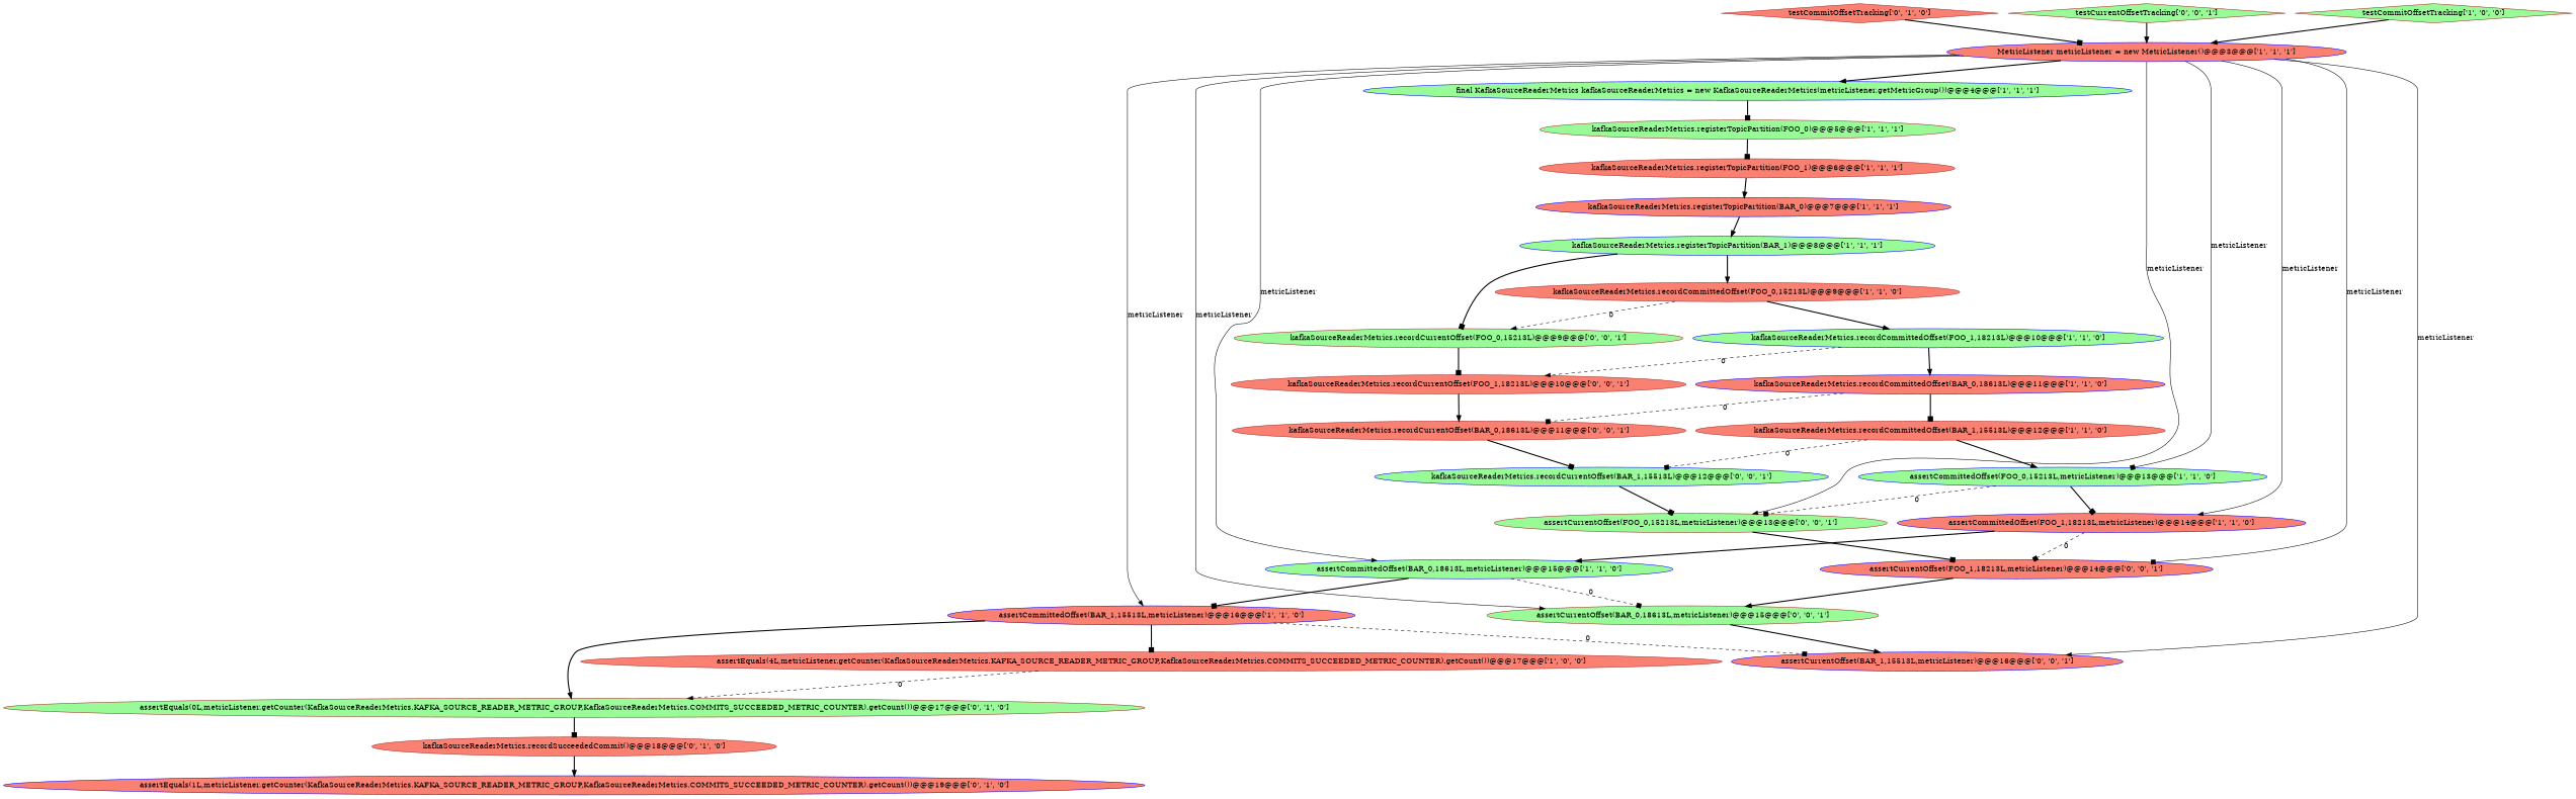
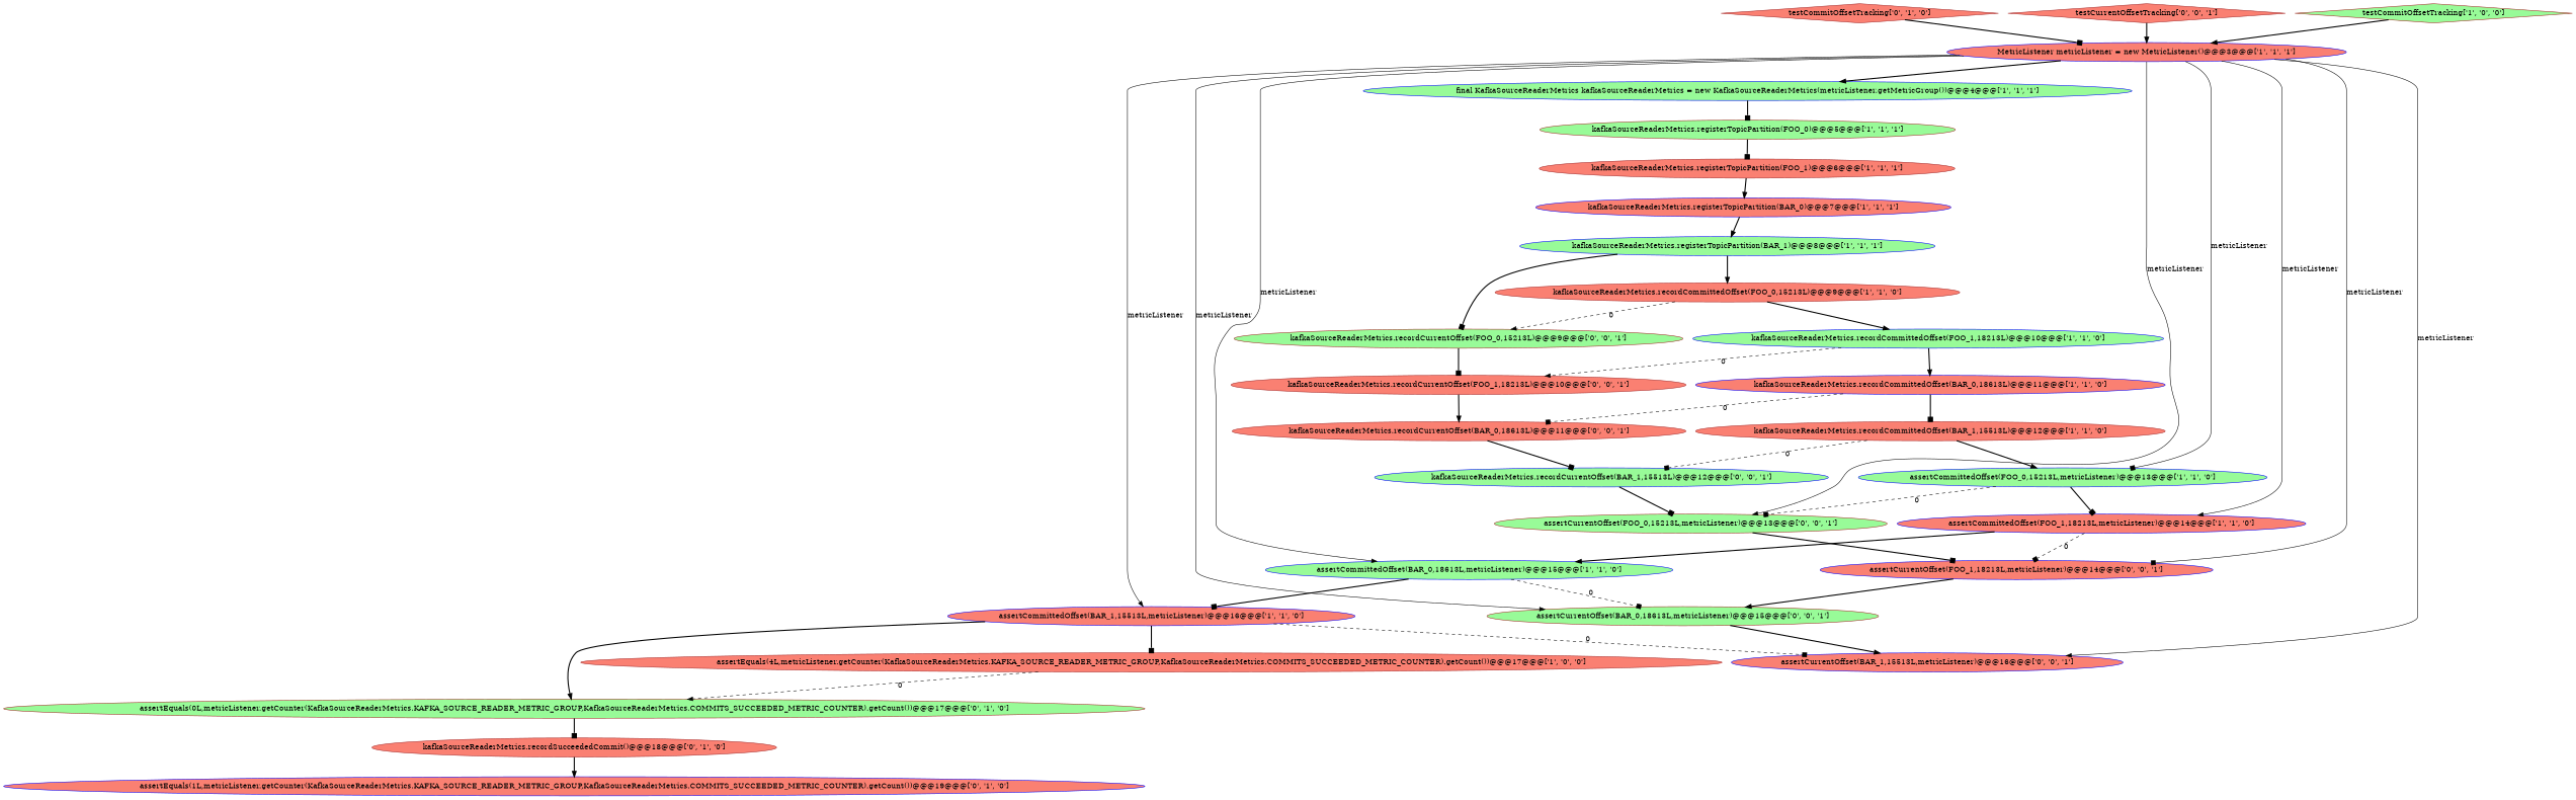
  digraph {
    node [fillcolor=salmon shape=ellipse style=filled color=brown]
    edge [style=bold arrowhead=normal]
    n1 [fillcolor=palegreen label="final KafkaSourceReaderMetrics kafkaSourceReaderMetrics = new KafkaSourceReaderMetrics(metricListener.getMetricGroup())@@@4@@@['1', '1', '1']" color=blue]
    n2 [fillcolor=palegreen label="kafkaSourceReaderMetrics.registerTopicPartition(FOO_0)@@@5@@@['1', '1', '1']"]
    n3 [fillcolor=palegreen label="assertCommittedOffset(BAR_0,18613L,metricListener)@@@15@@@['1', '1', '0']" color=blue]
    n4 [label="assertCommittedOffset(BAR_1,15513L,metricListener)@@@16@@@['1', '1', '0']" color=blue]
    n5 [fillcolor=palegreen label="assertCurrentOffset(BAR_0,18613L,metricListener)@@@15@@@['0', '0', '1']"]
    n6 [label="kafkaSourceReaderMetrics.registerTopicPartition(FOO_1)@@@6@@@['1', '1', '1']"]
    n7 [label="kafkaSourceReaderMetrics.registerTopicPartition(BAR_0)@@@7@@@['1', '1', '1']" color=blue]
    n8 [label="kafkaSourceReaderMetrics.recordCommittedOffset(BAR_0,18613L)@@@11@@@['1', '1', '0']" color=blue]
    n9 [label="kafkaSourceReaderMetrics.recordCurrentOffset(BAR_0,18613L)@@@11@@@['0', '0', '1']"]
    n10 [label="kafkaSourceReaderMetrics.recordCommittedOffset(BAR_1,15513L)@@@12@@@['1', '1', '0']"]
    n11 [fillcolor=palegreen label="assertEquals(0L,metricListener.getCounter(KafkaSourceReaderMetrics.KAFKA_SOURCE_READER_METRIC_GROUP,KafkaSourceReaderMetrics.COMMITS_SUCCEEDED_METRIC_COUNTER).getCount())@@@17@@@['0', '1', '0']"]
    n12 [label="kafkaSourceReaderMetrics.recordSucceededCommit()@@@18@@@['0', '1', '0']"]
    n13 [fillcolor=palegreen label="kafkaSourceReaderMetrics.recordCommittedOffset(FOO_1,18213L)@@@10@@@['1', '1', '0']" color=blue]
    n14 [label="kafkaSourceReaderMetrics.recordCurrentOffset(FOO_1,18213L)@@@10@@@['0', '0', '1']"]
    n15 [label="testCommitOffsetTracking['0', '1', '0']" shape=diamond]
    n16 [label="MetricListener metricListener = new MetricListener()@@@3@@@['1', '1', '1']" color=blue]
    n17 [fillcolor=palegreen label="kafkaSourceReaderMetrics.registerTopicPartition(BAR_1)@@@8@@@['1', '1', '1']" color=blue]
    n18 [label="kafkaSourceReaderMetrics.recordCommittedOffset(FOO_0,15213L)@@@9@@@['1', '1', '0']"]
    n19 [fillcolor=palegreen label="kafkaSourceReaderMetrics.recordCurrentOffset(FOO_0,15213L)@@@9@@@['0', '0', '1']"]
    n20 [label="assertCurrentOffset(FOO_1,18213L,metricListener)@@@14@@@['0', '0', '1']" color=blue]
-   n21 [fillcolor=palegreen label="testCurrentOffsetTracking['0', '0', '1']" shape=diamond]
+   n21 [label="testCurrentOffsetTracking['0', '0', '1']" shape=diamond]
    n22 [fillcolor=palegreen label="testCommitOffsetTracking['1', '0', '0']" shape=diamond]
    n23 [fillcolor=palegreen label="assertCommittedOffset(FOO_0,15213L,metricListener)@@@13@@@['1', '1', '0']" color=blue]
    n24 [label="assertCommittedOffset(FOO_1,18213L,metricListener)@@@14@@@['1', '1', '0']" color=blue]
    n25 [fillcolor=palegreen label="assertCurrentOffset(FOO_0,15213L,metricListener)@@@13@@@['0', '0', '1']"]
    n26 [label="assertCurrentOffset(BAR_1,15513L,metricListener)@@@16@@@['0', '0', '1']" color=blue]
    n27 [label="assertEquals(4L,metricListener.getCounter(KafkaSourceReaderMetrics.KAFKA_SOURCE_READER_METRIC_GROUP,KafkaSourceReaderMetrics.COMMITS_SUCCEEDED_METRIC_COUNTER).getCount())@@@17@@@['1', '0', '0']"]
    n28 [fillcolor=palegreen label="kafkaSourceReaderMetrics.recordCurrentOffset(BAR_1,15513L)@@@12@@@['0', '0', '1']" color=blue]
    n29 [label="assertEquals(1L,metricListener.getCounter(KafkaSourceReaderMetrics.KAFKA_SOURCE_READER_METRIC_GROUP,KafkaSourceReaderMetrics.COMMITS_SUCCEEDED_METRIC_COUNTER).getCount())@@@19@@@['0', '1', '0']" color=blue]
    n1 -> n2 [arrowhead=box]
    n2 -> n6 [arrowhead=box]
    n3 -> n4 [arrowhead=box]
    n3 -> n5 [label=0 style=dashed arrowhead=box]
    n4 -> n11
    n4 -> n26 [label=0 style=dashed arrowhead=box]
    n4 -> n27 [arrowhead=box]
    n5 -> n26
    n6 -> n7
    n7 -> n17
    n8 -> n9 [label=0 style=dashed arrowhead=box]
    n8 -> n10 [arrowhead=box]
    n9 -> n28 [arrowhead=box]
    n10 -> n23
    n10 -> n28 [label=0 style=dashed arrowhead=box]
    n11 -> n12 [arrowhead=box]
    n12 -> n29
    n13 -> n8
    n13 -> n14 [label=0 style=dashed]
    n14 -> n9
    n15 -> n16 [arrowhead=box]
    n16 -> n1
    n16 -> n3 [label=metricListener style=solid]
    n16 -> n4 [label=metricListener style=solid]
    n16 -> n5 [label=metricListener style=solid]
    n16 -> n20 [label=metricListener style=solid arrowhead=box]
    n16 -> n23 [label=metricListener style=solid arrowhead=box]
    n16 -> n24 [label=metricListener style=solid]
    n16 -> n25 [label=metricListener style=solid]
    n16 -> n26 [label=metricListener style=solid]
    n17 -> n18
    n17 -> n19 [arrowhead=box]
    n18 -> n13
    n18 -> n19 [label=0 style=dashed]
    n19 -> n14 [arrowhead=box]
    n20 -> n5
    n21 -> n16
    n22 -> n16
    n23 -> n24 [arrowhead=box]
    n23 -> n25 [label=0 style=dashed arrowhead=box]
    n24 -> n3
    n24 -> n20 [label=0 style=dashed arrowhead=box]
    n25 -> n20 [arrowhead=box]
    n27 -> n11 [label=0 style=dashed]
    n28 -> n25 [arrowhead=box]
  }
